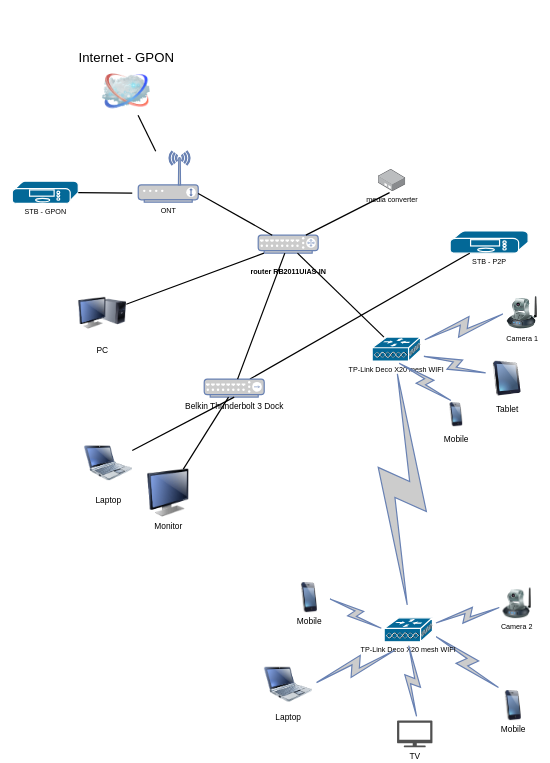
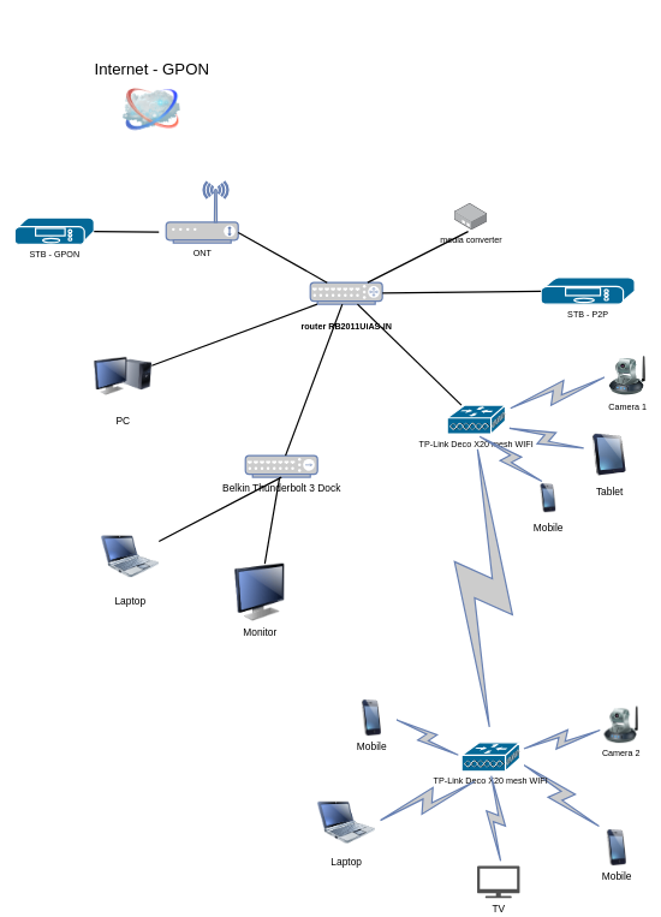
  <mxCell id="0" />
  <mxCell id="1" parent="0" />
  <mxCell id="2" value="Internet - GPON" style="image;html=1;labelBackgroundColor=#ffffff;image=img/lib/clip_art/networking/Cloud_128x128.png;rounded=1;shadow=0;comic=0;strokeWidth=2;fontSize=22;labelPosition=center;verticalLabelPosition=top;align=center;verticalAlign=bottom;" parent="1" vertex="1"><mxGeometry x="170" y="111" width="80" height="80" as="geometry" /></mxCell>
- <mxCell id="3" style="edgeStyle=none;rounded=0;html=1;labelBackgroundColor=none;endArrow=none;strokeWidth=2;fontFamily=Verdana;fontSize=22" parent="1" source="14" target="2" edge="1"><mxGeometry relative="1" as="geometry" /></mxCell>
  <mxCell id="4" value="&lt;font style=&quot;font-size: 14px;&quot;&gt;Tablet&lt;/font&gt;" style="image;html=1;labelBackgroundColor=#ffffff;image=img/lib/clip_art/computers/iPad_128x128.png;rounded=1;shadow=0;comic=0;strokeWidth=2;fontSize=22" parent="1" vertex="1"><mxGeometry x="815" y="601" width="60" height="58" as="geometry" /></mxCell>
  <mxCell id="5" value="Mobile" style="image;html=1;labelBackgroundColor=#ffffff;image=img/lib/clip_art/telecommunication/iPhone_128x128.png;rounded=1;shadow=0;comic=0;strokeWidth=2;fontSize=14;" parent="1" vertex="1"><mxGeometry x="825" y="1150" width="60" height="50" as="geometry" /></mxCell>
  <mxCell id="6" value="Laptop" style="image;html=1;labelBackgroundColor=#ffffff;image=img/lib/clip_art/computers/Netbook_128x128.png;rounded=1;shadow=0;comic=0;strokeColor=#000000;strokeWidth=2;fillColor=#FFFFFF;fontSize=14;fontColor=#000000;" parent="1" vertex="1"><mxGeometry x="440" y="1100" width="80" height="80" as="geometry" /></mxCell>
  <mxCell id="7" value="&lt;font style=&quot;font-size: 14px;&quot;&gt;Laptop&lt;/font&gt;" style="image;html=1;labelBackgroundColor=#ffffff;image=img/lib/clip_art/computers/Netbook_128x128.png;rounded=1;shadow=0;comic=0;strokeWidth=2;fontSize=22" parent="1" vertex="1"><mxGeometry x="140" y="731" width="80" height="80" as="geometry" /></mxCell>
  <mxCell id="8" value="" style="html=1;fillColor=#CCCCCC;strokeColor=#6881B3;gradientColor=none;gradientDirection=north;strokeWidth=2;shape=mxgraph.networks.comm_link_edge;html=1;labelBackgroundColor=none;endArrow=none;fontFamily=Verdana;fontSize=22;fontColor=#000000;fontStyle=1;entryX=1.006;entryY=0.675;entryDx=0;entryDy=0;entryPerimeter=0;" parent="1" source="5" target="33" edge="1"><mxGeometry width="100" height="100" relative="1" as="geometry"><mxPoint x="300" y="552.957" as="sourcePoint" /><mxPoint x="450" y="579.043" as="targetPoint" /><Array as="points"><mxPoint x="360" y="511" /></Array></mxGeometry></mxCell>
  <mxCell id="9" value="" style="html=1;fillColor=#CCCCCC;strokeColor=#6881B3;gradientColor=none;gradientDirection=north;strokeWidth=2;shape=mxgraph.networks.comm_link_edge;html=1;labelBackgroundColor=none;endArrow=none;fontFamily=Verdana;fontSize=22;fontColor=#000000;" parent="1" source="4" target="26" edge="1"><mxGeometry width="100" height="100" relative="1" as="geometry"><mxPoint x="320" y="572.957" as="sourcePoint" /><mxPoint x="470" y="599.043" as="targetPoint" /></mxGeometry></mxCell>
  <mxCell id="10" value="" style="html=1;fillColor=#CCCCCC;strokeColor=#6881B3;gradientColor=none;gradientDirection=north;strokeWidth=2;shape=mxgraph.networks.comm_link_edge;html=1;labelBackgroundColor=none;endArrow=none;fontFamily=Verdana;fontSize=22;fontColor=#000000;" parent="1" source="24" target="33" edge="1"><mxGeometry width="100" height="100" relative="1" as="geometry"><mxPoint x="555" y="491.957" as="sourcePoint" /><mxPoint x="705" y="518.043" as="targetPoint" /></mxGeometry></mxCell>
  <mxCell id="11" value="" style="html=1;fillColor=#CCCCCC;strokeColor=#6881B3;gradientColor=none;gradientDirection=north;strokeWidth=2;shape=mxgraph.networks.comm_link_edge;html=1;labelBackgroundColor=none;endArrow=none;fontFamily=Verdana;fontSize=22;fontColor=#000000;exitX=0;exitY=0.5;exitDx=0;exitDy=0;" parent="1" source="25" target="26" edge="1"><mxGeometry width="100" height="100" relative="1" as="geometry"><mxPoint x="340" y="592.957" as="sourcePoint" /><mxPoint x="710" y="561" as="targetPoint" /></mxGeometry></mxCell>
  <mxCell id="12" value="" style="html=1;fillColor=#CCCCCC;strokeColor=#6881B3;gradientColor=none;gradientDirection=north;strokeWidth=2;shape=mxgraph.networks.comm_link_edge;html=1;labelBackgroundColor=none;endArrow=none;fontFamily=Verdana;fontSize=22;fontColor=#000000;" parent="1" source="33" target="26" edge="1"><mxGeometry width="100" height="100" relative="1" as="geometry"><mxPoint x="730" y="831" as="sourcePoint" /><mxPoint x="620" y="841" as="targetPoint" /></mxGeometry></mxCell>
  <mxCell id="13" value="&lt;h5 style=&quot;&quot;&gt;&lt;font style=&quot;font-size: 12px;&quot; color=&quot;#000000&quot;&gt;router&amp;nbsp;&lt;span style=&quot;font-weight: 700; text-align: start; background-color: rgb(255, 255, 255);&quot;&gt;RB2011UiAS-IN&lt;/span&gt;&lt;/font&gt;&lt;/h5&gt;" style="fontColor=#0066CC;verticalAlign=top;verticalLabelPosition=bottom;labelPosition=center;align=center;html=1;outlineConnect=0;fillColor=#CCCCCC;strokeColor=#6881B3;gradientColor=none;gradientDirection=north;strokeWidth=2;shape=mxgraph.networks.router;" vertex="1" parent="1"><mxGeometry x="430" y="391" width="100" height="30" as="geometry" /></mxCell>
  <mxCell id="14" value="&lt;font color=&quot;#000000&quot;&gt;ONT&lt;/font&gt;" style="fontColor=#0066CC;verticalAlign=top;verticalLabelPosition=bottom;labelPosition=center;align=center;html=1;outlineConnect=0;fillColor=#CCCCCC;strokeColor=#6881B3;gradientColor=none;gradientDirection=north;strokeWidth=2;shape=mxgraph.networks.wireless_modem;" vertex="1" parent="1"><mxGeometry x="230" y="251" width="100" height="85" as="geometry" /></mxCell>
  <mxCell id="15" value="STB - GPON" style="shape=mxgraph.cisco.misc.stb;html=1;pointerEvents=1;dashed=0;fillColor=#036897;strokeColor=#ffffff;strokeWidth=2;verticalLabelPosition=bottom;verticalAlign=top;align=center;outlineConnect=0;" vertex="1" parent="1"><mxGeometry x="20" y="301" width="110" height="37" as="geometry" /></mxCell>
  <mxCell id="16" value="media converter" style="points=[];aspect=fixed;html=1;align=center;shadow=0;dashed=0;image;image=img/lib/allied_telesis/media_converters/Media_Converter_Standalone.svg;" vertex="1" parent="1"><mxGeometry x="630" y="281" width="45.6" height="37.2" as="geometry" /></mxCell>
  <mxCell id="17" style="edgeStyle=none;rounded=0;html=1;labelBackgroundColor=none;endArrow=none;strokeWidth=2;fontFamily=Verdana;fontSize=22;exitX=0.417;exitY=1.051;exitDx=0;exitDy=0;exitPerimeter=0;" edge="1" parent="1" source="16" target="13"><mxGeometry relative="1" as="geometry"><mxPoint x="663.298" y="284.9" as="sourcePoint" /><mxPoint x="680" y="201" as="targetPoint" /></mxGeometry></mxCell>
  <mxCell id="18" style="edgeStyle=none;rounded=0;html=1;labelBackgroundColor=none;endArrow=none;strokeWidth=2;fontFamily=Verdana;fontSize=22;" edge="1" parent="1" source="14" target="13"><mxGeometry relative="1" as="geometry"><mxPoint x="779.995" y="340.997" as="sourcePoint" /><mxPoint x="687.526" y="441.9" as="targetPoint" /></mxGeometry></mxCell>
  <mxCell id="19" style="edgeStyle=none;rounded=0;html=1;labelBackgroundColor=none;endArrow=none;strokeWidth=2;fontFamily=Verdana;fontSize=22;" edge="1" parent="1" source="15"><mxGeometry relative="1" as="geometry"><mxPoint x="606.215" y="310.097" as="sourcePoint" /><mxPoint x="220" y="321" as="targetPoint" /></mxGeometry></mxCell>
  <mxCell id="20" value="STB - P2P" style="shape=mxgraph.cisco.misc.stb;html=1;pointerEvents=1;dashed=0;fillColor=#036897;strokeColor=#ffffff;strokeWidth=2;verticalLabelPosition=bottom;verticalAlign=top;align=center;outlineConnect=0;" vertex="1" parent="1"><mxGeometry x="750" y="384" width="130" height="37" as="geometry" /></mxCell>
- <mxCell id="21" style="edgeStyle=none;rounded=0;html=1;labelBackgroundColor=none;endArrow=none;strokeWidth=2;fontFamily=Verdana;fontSize=22;" edge="1" parent="1" source="20" target="27"><mxGeometry relative="1" as="geometry"><mxPoint x="870" y="241" as="sourcePoint" /><mxPoint x="730.498" y="311.903" as="targetPoint" /></mxGeometry></mxCell>
+ <mxCell id="21" style="edgeStyle=none;rounded=0;html=1;labelBackgroundColor=none;endArrow=none;strokeWidth=2;fontFamily=Verdana;fontSize=22;" edge="1" parent="1" source="20" target="13"><mxGeometry relative="1" as="geometry"><mxPoint x="870" y="241" as="sourcePoint" /><mxPoint x="730.498" y="311.903" as="targetPoint" /></mxGeometry></mxCell>
  <mxCell id="22" value="&lt;font style=&quot;font-size: 14px;&quot;&gt;PC&lt;/font&gt;" style="image;html=1;labelBackgroundColor=#ffffff;image=img/lib/clip_art/computers/Monitor_Tower_128x128.png;rounded=1;shadow=0;comic=0;strokeWidth=2;fontSize=22" vertex="1" parent="1"><mxGeometry x="130" y="481" width="80" height="80" as="geometry" /></mxCell>
  <mxCell id="23" style="edgeStyle=none;rounded=0;html=1;labelBackgroundColor=none;endArrow=none;strokeWidth=2;fontFamily=Verdana;fontSize=22;" edge="1" parent="1" source="13" target="22"><mxGeometry relative="1" as="geometry"><mxPoint x="400" y="591" as="sourcePoint" /><mxPoint x="180" y="593.46" as="targetPoint" /></mxGeometry></mxCell>
  <mxCell id="24" value="Camera 2" style="image;html=1;image=img/lib/clip_art/networking/Ip_Camera_128x128.png;fontFamily=Helvetica;fontSize=12;fontColor=#000000;" vertex="1" parent="1"><mxGeometry x="837.8" y="979" width="47.2" height="51" as="geometry" /></mxCell>
  <mxCell id="25" value="Camera 1" style="image;html=1;image=img/lib/clip_art/networking/Ip_Camera_128x128.png;fontFamily=Helvetica;fontSize=12;fontColor=#000000;" vertex="1" parent="1"><mxGeometry x="845" y="490" width="50" height="60" as="geometry" /></mxCell>
  <mxCell id="26" value="TP-Link Deco X20 mesh WIFI" style="shape=mxgraph.cisco.misc.mesh_ap;html=1;pointerEvents=1;dashed=0;fillColor=#036897;strokeColor=#ffffff;strokeWidth=2;verticalLabelPosition=bottom;verticalAlign=top;align=center;outlineConnect=0;fontFamily=Helvetica;fontSize=12;fontColor=#000000;" vertex="1" parent="1"><mxGeometry x="620" y="561" width="80.5" height="40" as="geometry" /></mxCell>
  <mxCell id="27" value="&lt;font style=&quot;font-size: 14px;&quot; color=&quot;#000000&quot;&gt;Belkin Thunderbolt 3 Dock&lt;/font&gt;" style="fontColor=#0066CC;verticalAlign=top;verticalLabelPosition=bottom;labelPosition=center;align=center;html=1;outlineConnect=0;fillColor=#CCCCCC;strokeColor=#6881B3;gradientColor=none;gradientDirection=north;strokeWidth=2;shape=mxgraph.networks.hub;fontFamily=Helvetica;fontSize=12;" vertex="1" parent="1"><mxGeometry x="340" y="631" width="100" height="30" as="geometry" /></mxCell>
  <mxCell id="28" style="edgeStyle=none;rounded=0;html=1;labelBackgroundColor=none;endArrow=none;strokeWidth=2;fontFamily=Verdana;fontSize=22;" edge="1" parent="1" source="13" target="27"><mxGeometry relative="1" as="geometry"><mxPoint x="500" y="741" as="sourcePoint" /><mxPoint x="345.385" y="832.364" as="targetPoint" /></mxGeometry></mxCell>
  <mxCell id="29" style="edgeStyle=none;rounded=0;html=1;labelBackgroundColor=none;endArrow=none;strokeWidth=2;fontFamily=Verdana;fontSize=22;exitX=0.5;exitY=1;exitDx=0;exitDy=0;exitPerimeter=0;" edge="1" parent="1" source="27" target="7"><mxGeometry relative="1" as="geometry"><mxPoint x="420" y="771" as="sourcePoint" /><mxPoint x="265.385" y="862.364" as="targetPoint" /></mxGeometry></mxCell>
- <mxCell id="30" value="Monitor" style="image;html=1;image=img/lib/clip_art/computers/Monitor_128x128.png;fontFamily=Helvetica;fontSize=14;fontColor=#000000;" vertex="1" parent="1"><mxGeometry x="240" y="781" width="80" height="80" as="geometry" /></mxCell>
+ <mxCell id="30" value="Monitor" style="image;html=1;image=img/lib/clip_art/computers/Monitor_128x128.png;fontFamily=Helvetica;fontSize=14;fontColor=#000000;" vertex="1" parent="1"><mxGeometry x="320" y="781" width="80" height="80" as="geometry" /></mxCell>
  <mxCell id="31" style="edgeStyle=none;rounded=0;html=1;labelBackgroundColor=none;endArrow=none;strokeWidth=2;fontFamily=Verdana;fontSize=22;" edge="1" parent="1" source="27" target="30"><mxGeometry relative="1" as="geometry"><mxPoint x="510" y="761" as="sourcePoint" /><mxPoint x="370" y="846.556" as="targetPoint" /></mxGeometry></mxCell>
  <mxCell id="32" style="edgeStyle=none;rounded=0;html=1;labelBackgroundColor=none;endArrow=none;strokeWidth=2;fontFamily=Verdana;fontSize=22;" edge="1" parent="1" source="13" target="26"><mxGeometry relative="1" as="geometry"><mxPoint x="550" y="531" as="sourcePoint" /><mxPoint x="471.25" y="741" as="targetPoint" /></mxGeometry></mxCell>
  <mxCell id="33" value="TP-Link Deco X20 mesh WIFI" style="shape=mxgraph.cisco.misc.mesh_ap;html=1;pointerEvents=1;dashed=0;fillColor=#036897;strokeColor=#ffffff;strokeWidth=2;verticalLabelPosition=bottom;verticalAlign=top;align=center;outlineConnect=0;fontFamily=Helvetica;fontSize=12;fontColor=#000000;" vertex="1" parent="1"><mxGeometry x="640" y="1029" width="80.5" height="40" as="geometry" /></mxCell>
  <mxCell id="34" value="" style="html=1;fillColor=#CCCCCC;strokeColor=#6881B3;gradientColor=none;gradientDirection=north;strokeWidth=2;shape=mxgraph.networks.comm_link_edge;html=1;labelBackgroundColor=none;endArrow=none;fontFamily=Verdana;fontSize=22;fontColor=#000000;fontStyle=1;exitX=1;exitY=0.5;exitDx=0;exitDy=0;" edge="1" parent="1" source="6"><mxGeometry width="100" height="100" relative="1" as="geometry"><mxPoint x="750" y="981" as="sourcePoint" /><mxPoint x="665" y="1080" as="targetPoint" /><Array as="points"><mxPoint x="275" y="1200" /><mxPoint x="692.029" y="471" /></Array></mxGeometry></mxCell>
  <mxCell id="35" value="TV" style="sketch=0;pointerEvents=1;shadow=0;dashed=0;html=1;strokeColor=none;fillColor=#505050;labelPosition=center;verticalLabelPosition=bottom;verticalAlign=top;outlineConnect=0;align=center;shape=mxgraph.office.devices.tv;fontFamily=Helvetica;fontSize=14;fontColor=#000000;" vertex="1" parent="1"><mxGeometry x="661.5" y="1200" width="59" height="45" as="geometry" /></mxCell>
  <mxCell id="36" value="" style="html=1;fillColor=#CCCCCC;strokeColor=#6881B3;gradientColor=none;gradientDirection=north;strokeWidth=2;shape=mxgraph.networks.comm_link_edge;html=1;labelBackgroundColor=none;endArrow=none;fontFamily=Verdana;fontSize=22;fontColor=#000000;fontStyle=1;entryX=0.5;entryY=1;entryDx=0;entryDy=0;entryPerimeter=0;" edge="1" parent="1" source="35" target="33"><mxGeometry width="100" height="100" relative="1" as="geometry"><mxPoint x="720" y="1311" as="sourcePoint" /><mxPoint x="884.432" y="1181" as="targetPoint" /><Array as="points"><mxPoint x="756.211" y="831" /></Array></mxGeometry></mxCell>
  <mxCell id="37" value="Mobile" style="image;html=1;labelBackgroundColor=#ffffff;image=img/lib/clip_art/telecommunication/iPhone_128x128.png;rounded=1;shadow=0;comic=0;strokeWidth=2;fontSize=14;" vertex="1" parent="1"><mxGeometry x="485" y="970" width="60" height="50" as="geometry" /></mxCell>
  <mxCell id="38" value="" style="html=1;fillColor=#CCCCCC;strokeColor=#6881B3;gradientColor=none;gradientDirection=north;strokeWidth=2;shape=mxgraph.networks.comm_link_edge;html=1;labelBackgroundColor=none;endArrow=none;fontFamily=Verdana;fontSize=22;fontColor=#000000;fontStyle=1;exitX=1;exitY=0.5;exitDx=0;exitDy=0;entryX=0;entryY=0.5;entryDx=0;entryDy=0;entryPerimeter=0;" edge="1" parent="1" source="37" target="33"><mxGeometry width="100" height="100" relative="1" as="geometry"><mxPoint x="290" y="262.957" as="sourcePoint" /><mxPoint x="810.25" y="531" as="targetPoint" /><Array as="points"><mxPoint x="350" y="221" /></Array></mxGeometry></mxCell>
  <mxCell id="39" value="&lt;font style=&quot;font-size: 14px;&quot;&gt;Mobile&lt;/font&gt;" style="image;html=1;labelBackgroundColor=#ffffff;image=img/lib/clip_art/telecommunication/iPhone_128x128.png;rounded=1;shadow=0;comic=0;strokeWidth=2;fontSize=22" vertex="1" parent="1"><mxGeometry x="735" y="670" width="50" height="40" as="geometry" /></mxCell>
  <mxCell id="40" value="" style="html=1;fillColor=#CCCCCC;strokeColor=#6881B3;gradientColor=none;gradientDirection=north;strokeWidth=2;shape=mxgraph.networks.comm_link_edge;html=1;labelBackgroundColor=none;endArrow=none;fontFamily=Verdana;fontSize=22;fontColor=#000000;fontStyle=1;entryX=0.5;entryY=1;entryDx=0;entryDy=0;entryPerimeter=0;" edge="1" parent="1" source="39" target="26"><mxGeometry width="100" height="100" relative="1" as="geometry"><mxPoint x="570" y="61.957" as="sourcePoint" /><mxPoint x="725.25" y="669" as="targetPoint" /><Array as="points"><mxPoint x="630" y="20" /></Array></mxGeometry></mxCell>
